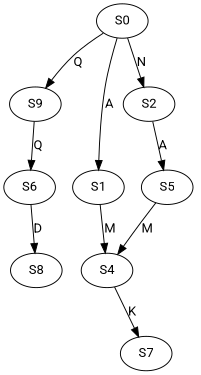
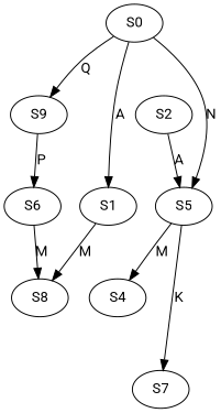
  strict digraph {
    fontname=Roboto
    node [fontname=Roboto]
    edge [fontname=Roboto]
    S0
    S1
    S2
    n4 [label=S9]
    S4
    S5
    S6
    S7
    S8
    S0 -> S1 [label=A]
-   S0 -> S2 [label=N]
+   S0 -> S5 [label=N]
    S0 -> n4 [label=Q]
-   S1 -> S4 [label=M]
+   S1 -> S8 [label=M]
    S2 -> S5 [label=A]
-   n4 -> S6 [label=Q]
-   S4 -> S7 [label=K]
+   n4 -> S6 [label=P]
+   S5 -> S7 [label=K]
    S5 -> S4 [label=M]
-   S6 -> S8 [label=D]
+   S6 -> S8 [label=M]
  }
